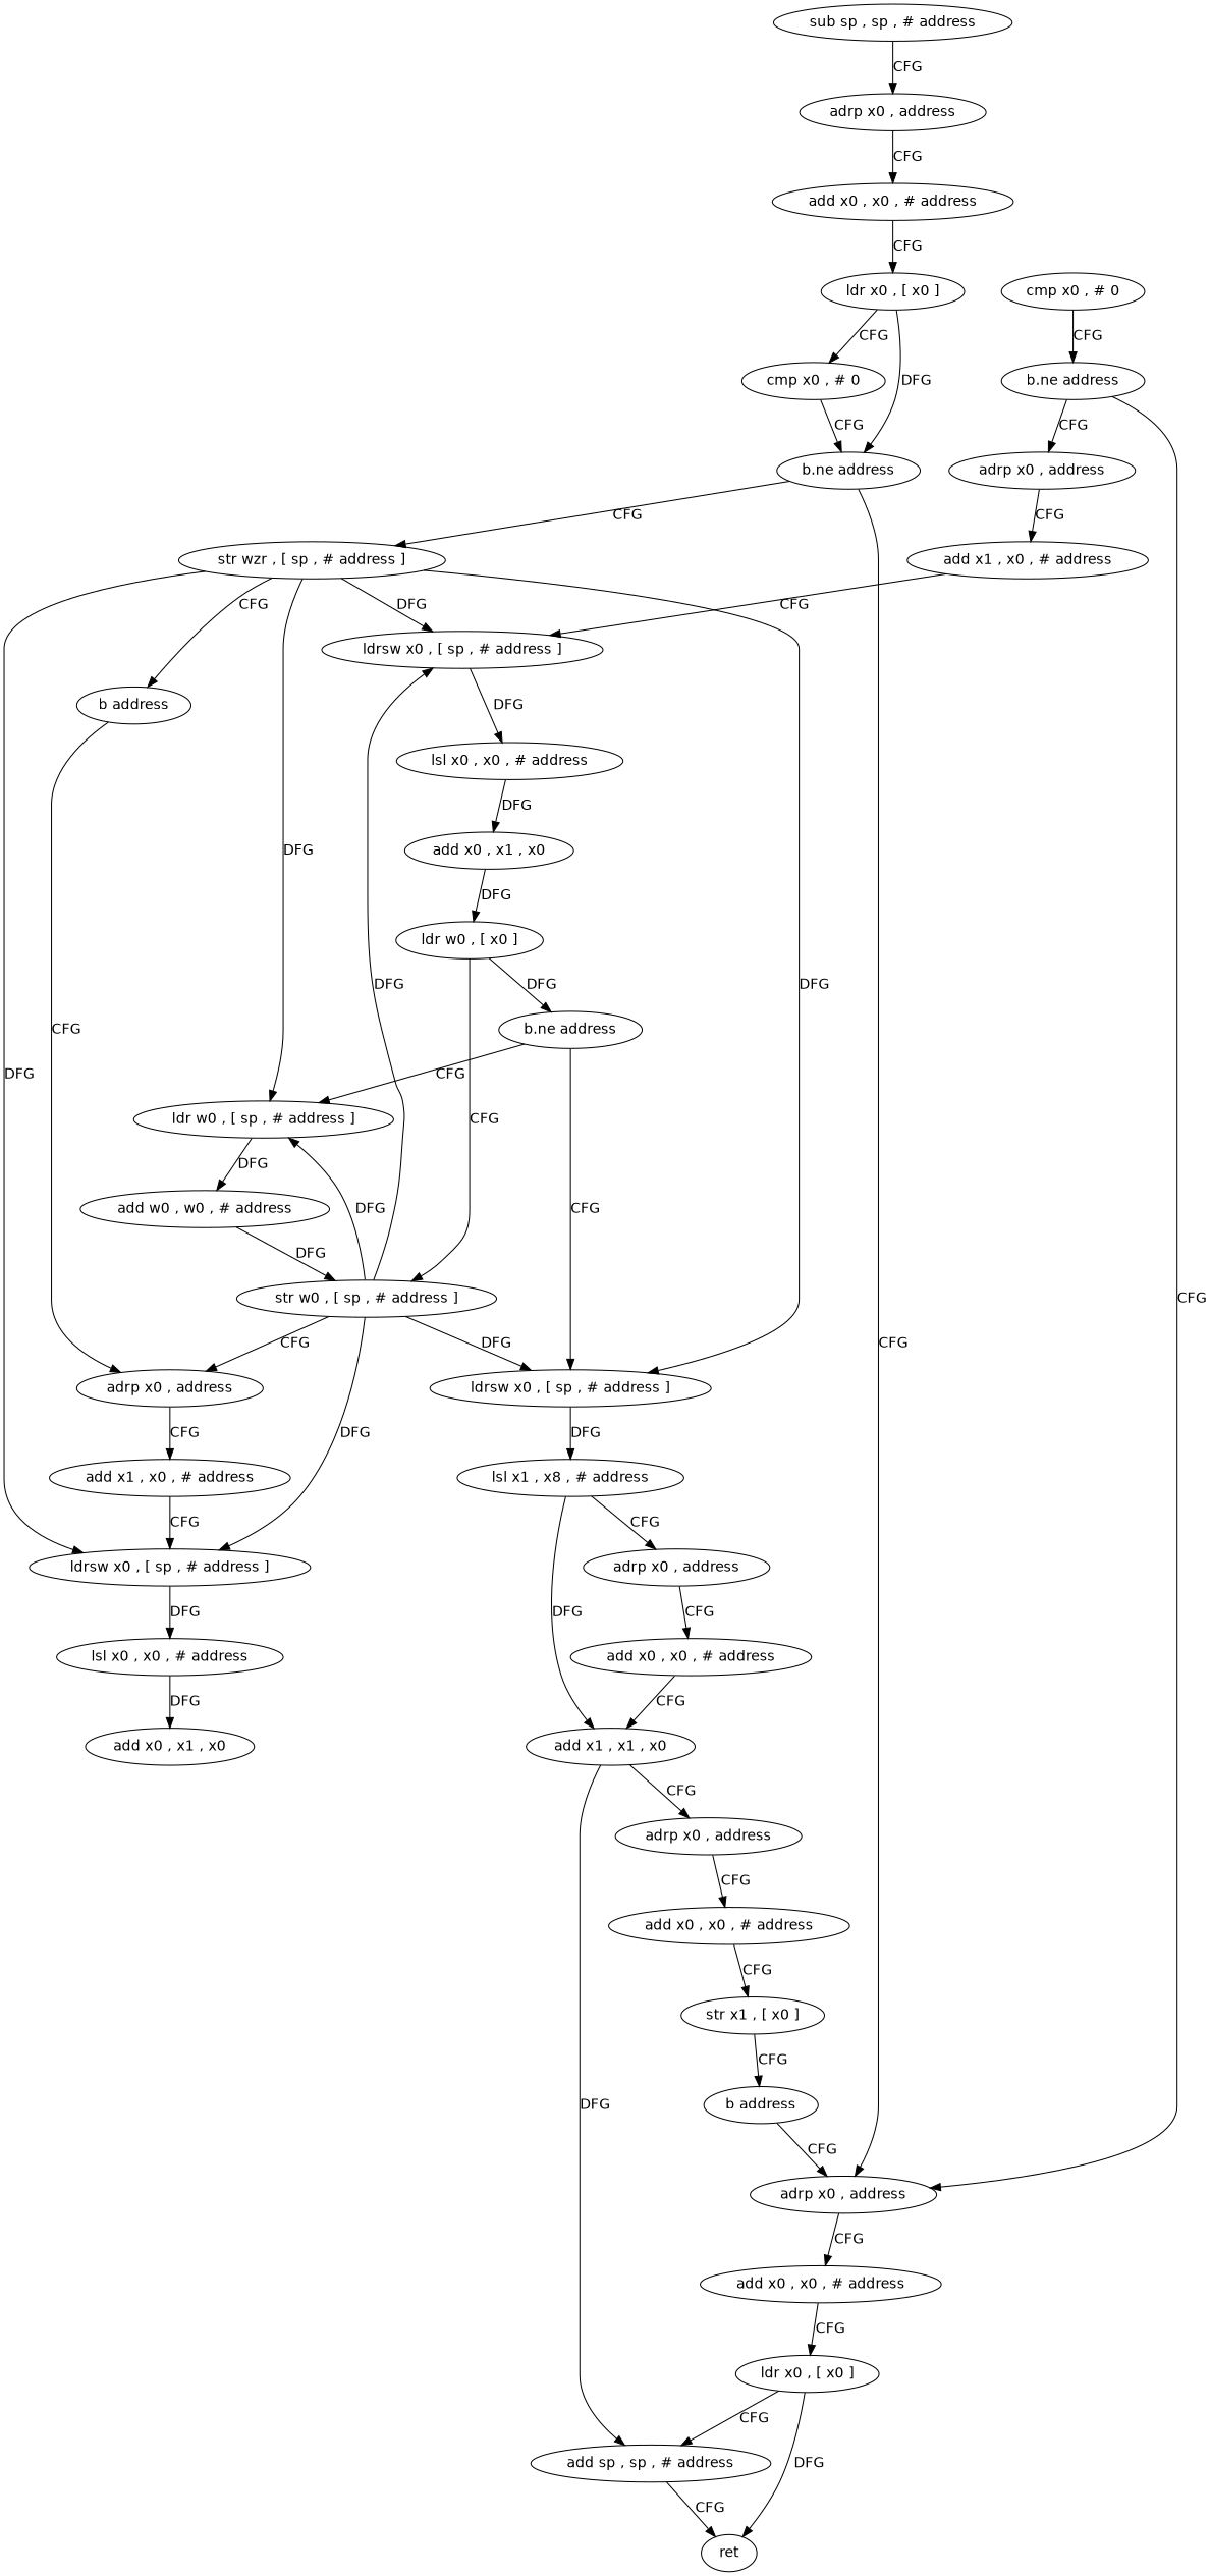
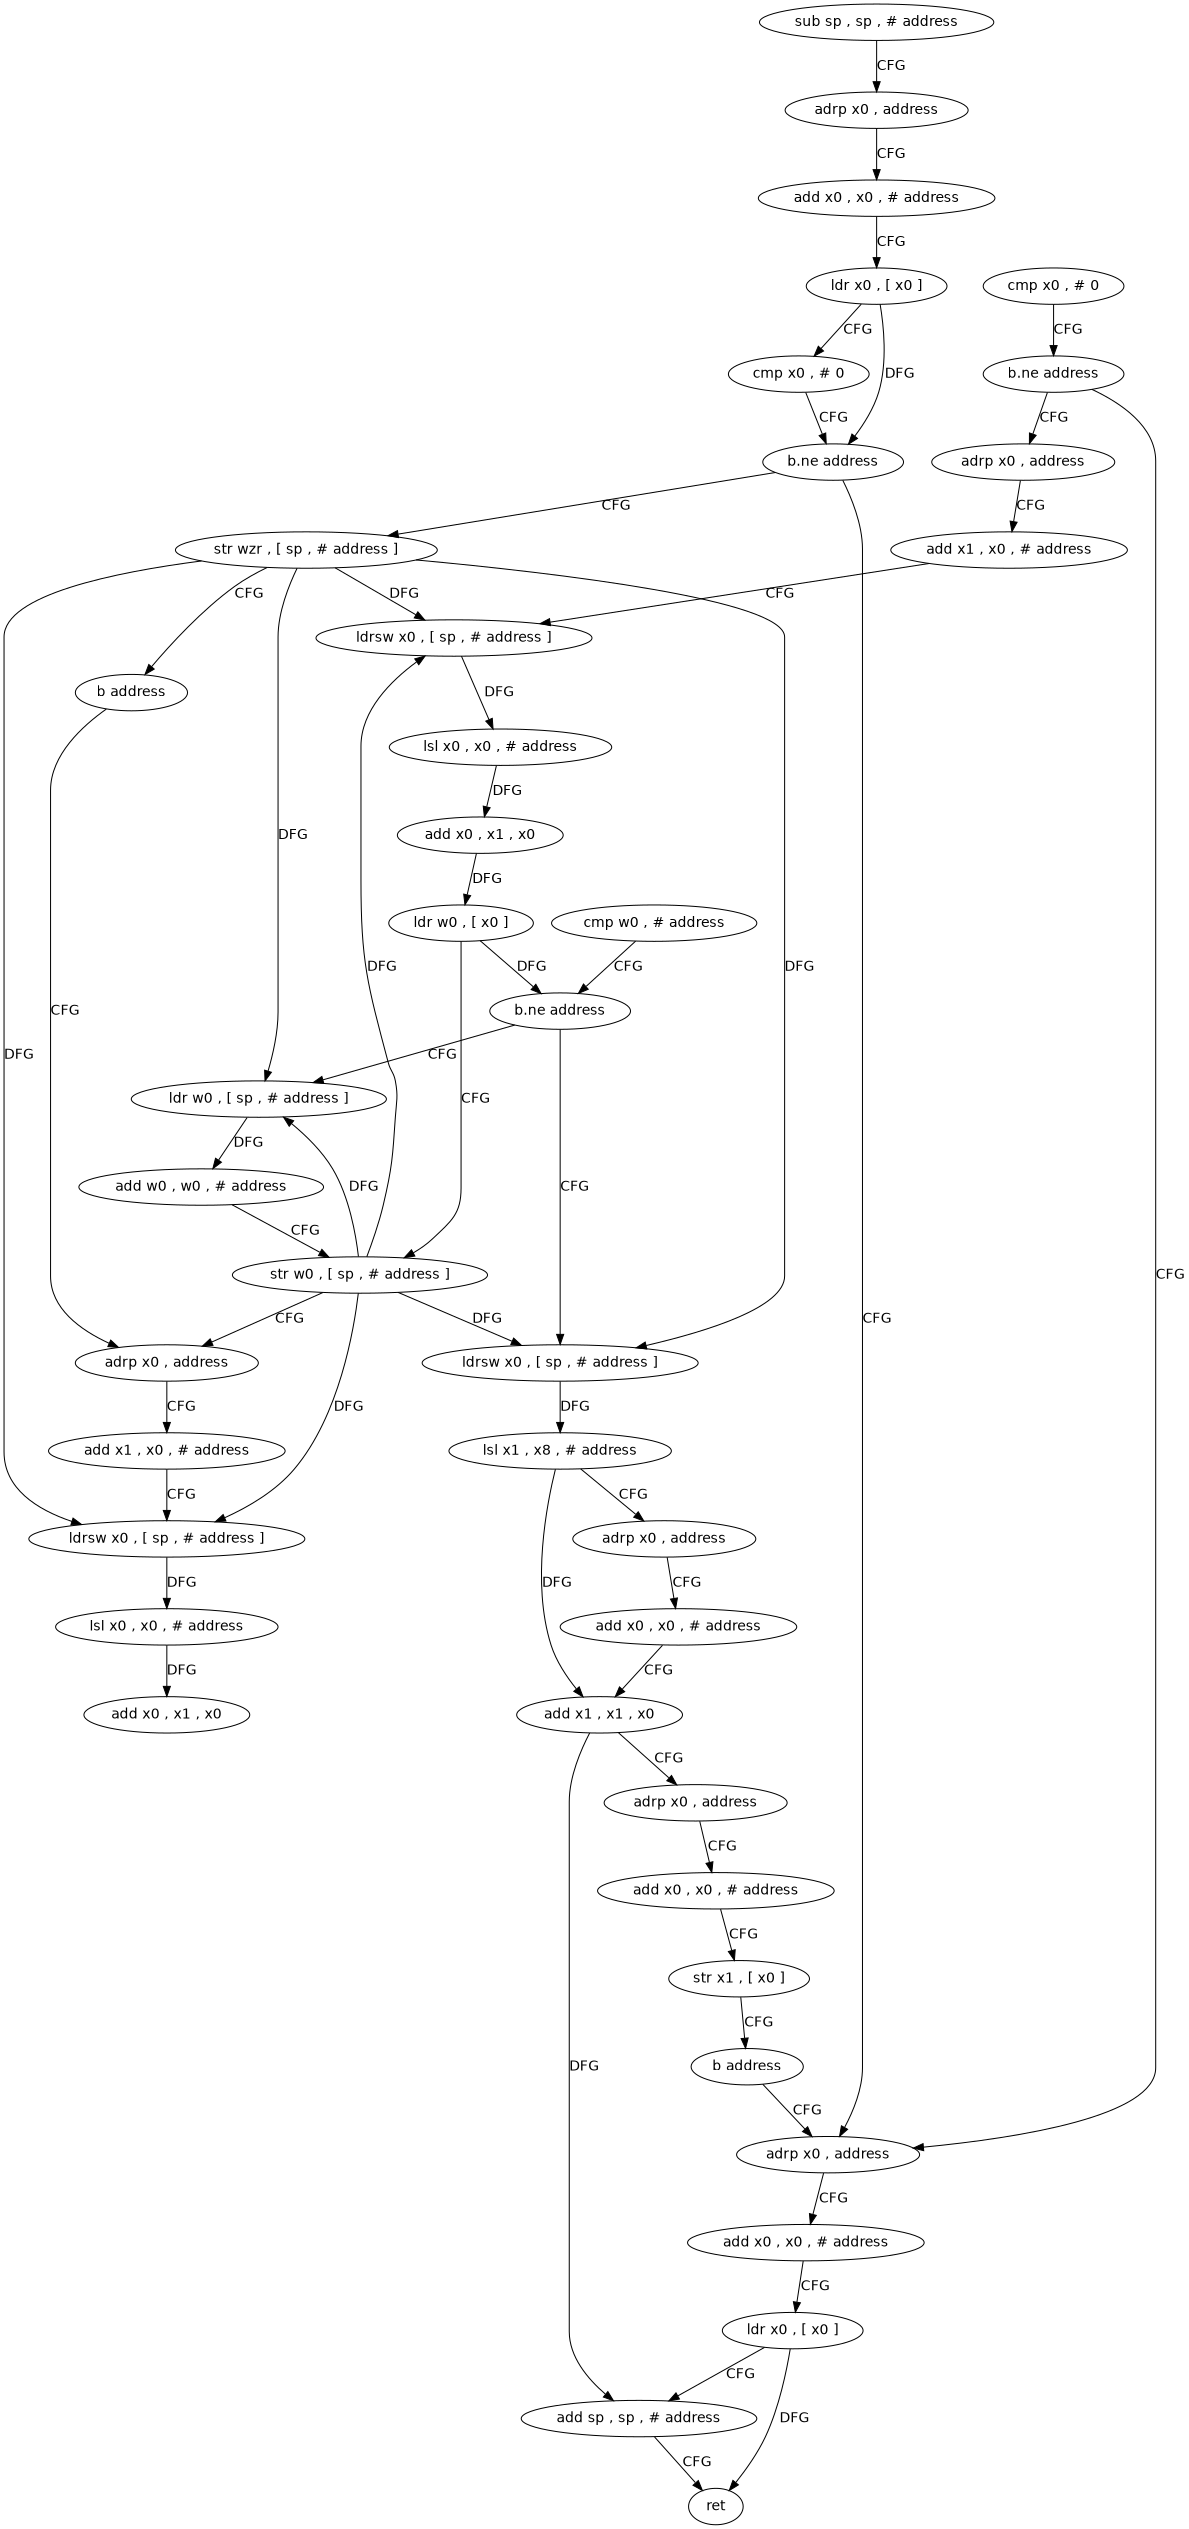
  digraph {
    fontname="DejaVu Sans"
    node [fontname="DejaVu Sans"]
    edge [fontname="DejaVu Sans"]
    n1 [label="sub sp , sp , # address"]
    n2 [label="adrp x0 , address"]
    n3 [label="add x0 , x0 , # address"]
    n4 [label="ldr x0 , [ x0 ]"]
    n5 [label="cmp x0 , # 0"]
    n6 [label="b.ne address"]
    n7 [label="adrp x0 , address"]
    n8 [label="str wzr , [ sp , # address ]"]
    n9 [label="add x0 , x0 , # address"]
    n10 [label="b address"]
    n11 [label="ldrsw x0 , [ sp , # address ]"]
    n12 [label="ldrsw x0 , [ sp , # address ]"]
    n13 [label="ldr w0 , [ sp , # address ]"]
    n14 [label="ldrsw x0 , [ sp , # address ]"]
    n15 [label="ldr x0 , [ x0 ]"]
    n16 [label="adrp x0 , address"]
    n17 [label="lsl x0 , x0 , # address"]
    n18 [label="lsl x0 , x0 , # address"]
    n19 [label="add w0 , w0 , # address"]
    n20 [label="lsl x1 , x8 , # address"]
    n21 [label="add sp , sp , # address"]
    n22 [label=ret]
    n23 [label="add x1 , x0 , # address"]
    n24 [label="add x0 , x1 , x0"]
    n25 [label="cmp x0 , # 0"]
    n26 [label="b.ne address"]
    n27 [label="adrp x0 , address"]
    n28 [label="add x1 , x0 , # address"]
    n29 [label="add x0 , x1 , x0"]
    n30 [label="ldr w0 , [ x0 ]"]
    n31 [label="b.ne address"]
    n32 [label="str w0 , [ sp , # address ]"]
+   n33 [label="cmp w0 , # address"]
    n34 [label="adrp x0 , address"]
    n35 [label="add x1 , x1 , x0"]
    n36 [label="add x0 , x0 , # address"]
    n37 [label="adrp x0 , address"]
    n38 [label="add x0 , x0 , # address"]
    n39 [label="str x1 , [ x0 ]"]
    n40 [label="b address"]
    n1 -> n2 [label=CFG]
    n2 -> n3 [label=CFG]
    n3 -> n4 [label=CFG]
    n4 -> n5 [label=CFG]
    n4 -> n6 [label=DFG]
    n5 -> n6 [label=CFG]
    n6 -> n7 [label=CFG]
    n6 -> n8 [label=CFG]
    n7 -> n9 [label=CFG]
    n8 -> n10 [label=CFG]
    n8 -> n11 [label=DFG]
    n8 -> n12 [label=DFG]
    n8 -> n13 [label=DFG]
    n8 -> n14 [label=DFG]
    n9 -> n15 [label=CFG]
    n10 -> n16 [label=CFG]
    n11 -> n17 [label=DFG]
    n12 -> n18 [label=DFG]
    n13 -> n19 [label=DFG]
    n14 -> n20 [label=DFG]
    n15 -> n21 [label=CFG]
    n15 -> n22 [label=DFG]
    n16 -> n23 [label=CFG]
    n17 -> n24 [label=DFG]
    n18 -> n29 [label=DFG]
-   n19 -> n32 [label=DFG]
+   n19 -> n32 [label=CFG]
    n20 -> n34 [label=CFG]
    n20 -> n35 [label=DFG]
    n21 -> n22 [label=CFG]
    n23 -> n11 [label=CFG]
    n25 -> n26 [label=CFG]
    n26 -> n7 [label=CFG]
    n26 -> n27 [label=CFG]
    n27 -> n28 [label=CFG]
    n28 -> n12 [label=CFG]
    n29 -> n30 [label=DFG]
    n30 -> n31 [label=DFG]
    n30 -> n32 [label=CFG]
    n31 -> n13 [label=CFG]
    n31 -> n14 [label=CFG]
    n32 -> n11 [label=DFG]
    n32 -> n12 [label=DFG]
    n32 -> n13 [label=DFG]
    n32 -> n14 [label=DFG]
    n32 -> n16 [label=CFG]
+   n33 -> n31 [label=CFG]
    n34 -> n36 [label=CFG]
    n35 -> n21 [label=DFG]
    n35 -> n37 [label=CFG]
    n36 -> n35 [label=CFG]
    n37 -> n38 [label=CFG]
    n38 -> n39 [label=CFG]
    n39 -> n40 [label=CFG]
    n40 -> n7 [label=CFG]
  }
